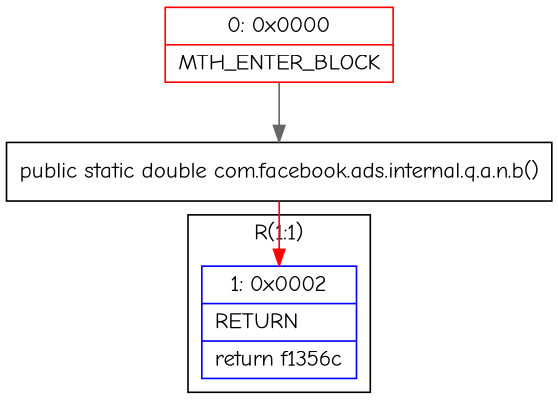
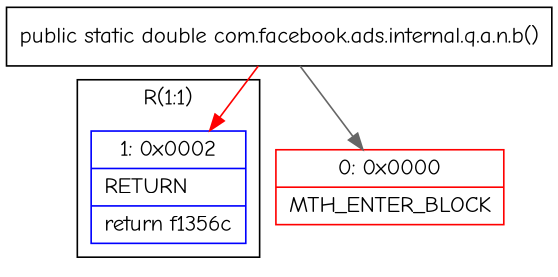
  digraph {
    fontname="Comic Neue"
    node [fontname="Comic Neue" shape=record]
    edge [fontname="Comic Neue"]
    n1 [color=blue label="{1\:\ 0x0002|RETURN\l|return f1356c\l}"]
    n2 [color=red label="{0\:\ 0x0000|MTH_ENTER_BLOCK\l}"]
    n3 [label="{public static double com.facebook.ads.internal.q.a.n.b() }"]
    subgraph cluster_1 {
      label="R(1:1)"
      n1
    }
    n3 -> n1 [color=red]
-   n2 -> n3 [color=gray40]
+   n3 -> n2 [color=gray40]
  }
